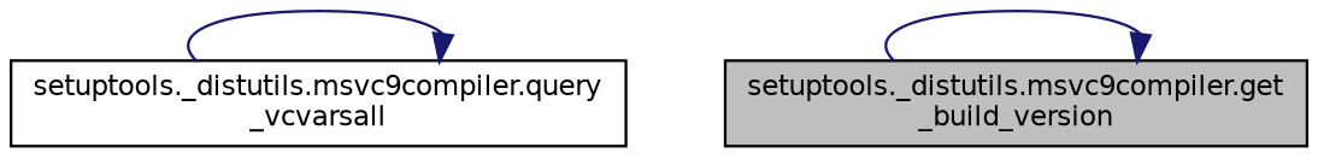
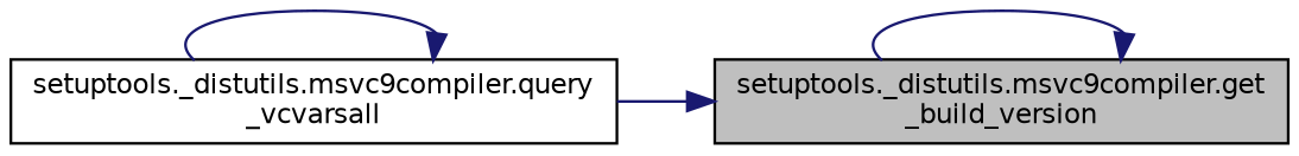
  digraph {
    rankdir=RL
    node [color=black fontname=Helvetica fontsize=10 shape=record style=filled]
    edge [color=midnightblue dir=back fontname=Helvetica fontsize=10 labelfontname=Helvetica labelfontsize=10 style=solid]
    n1 [fillcolor=grey75 fontcolor=black height=0.2 label="setuptools._distutils.msvc9compiler.get\l_build_version" width=0.4]
    n2 [fillcolor=white height=0.2 label="setuptools._distutils.msvc9compiler.query\l_vcvarsall" width=0.4]
    n1 -> n1
+   n1 -> n2
    n2 -> n2
  }
